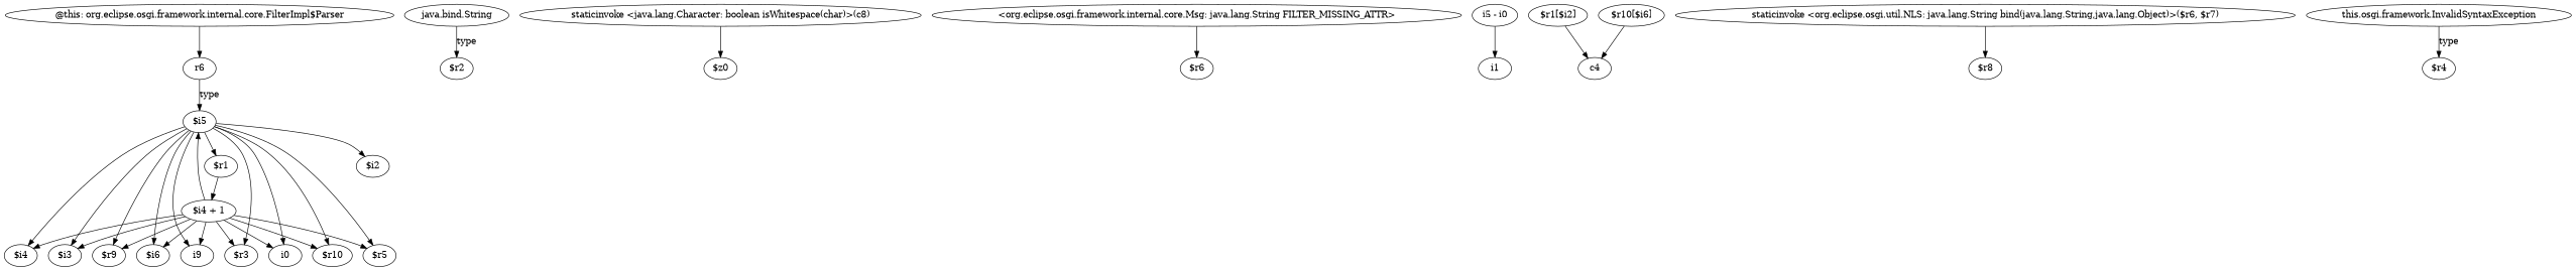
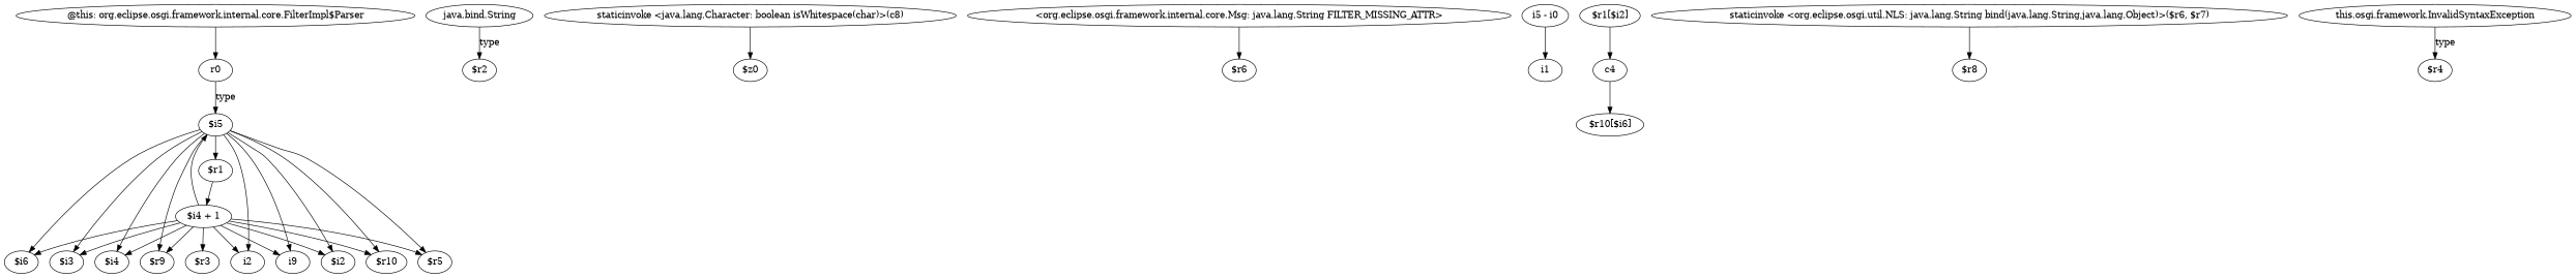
  digraph {
    n1 [label="$i5"]
    n2 [label="$i4"]
    n3 [label="$i6"]
    n4 [label="$r9"]
-   n5 [label=i0]
+   n5 [label=i2]
    n6 [label=i9]
    n7 [label="$i3"]
    n8 [label="$r10"]
    n9 [label="$i2"]
    n10 [label="$r3"]
    n11 [label="$r1"]
    n12 [label="$r5"]
    n13 [label="$i4 + 1"]
    n14 [label="java.bind.String"]
    n15 [label="$r2"]
    n16 [label="@this: org.eclipse.osgi.framework.internal.core.FilterImpl$Parser"]
-   n17 [label=r6]
+   n17 [label=r0]
    n18 [label="staticinvoke <java.lang.Character: boolean isWhitespace(char)>(c8)"]
    n19 [label="$z0"]
    n20 [label="<org.eclipse.osgi.framework.internal.core.Msg: java.lang.String FILTER_MISSING_ATTR>"]
    n21 [label="$r6"]
    n22 [label="i5 - i0"]
    n23 [label=i1]
    n24 [label="$r1[$i2]"]
    n25 [label=c4]
    n26 [label="staticinvoke <org.eclipse.osgi.util.NLS: java.lang.String bind(java.lang.String,java.lang.Object)>($r6, $r7)"]
    n27 [label="$r8"]
    n28 [label="this.osgi.framework.InvalidSyntaxException"]
    n29 [label="$r4"]
    n30 [label="$r10[$i6]"]
    n1 -> n2
    n1 -> n3
    n1 -> n4
    n1 -> n5
    n1 -> n6
    n1 -> n7
    n1 -> n8
    n1 -> n9
-   n1 -> n10
    n1 -> n11
    n1 -> n12
    n11 -> n13
    n13 -> n1
    n13 -> n2
    n13 -> n3
    n13 -> n4
    n13 -> n5
    n13 -> n6
    n13 -> n7
    n13 -> n8
+   n13 -> n9
    n13 -> n10
    n13 -> n12
    n14 -> n15 [label=type]
    n16 -> n17
    n17 -> n1 [label=type]
    n18 -> n19
    n20 -> n21
    n22 -> n23
    n24 -> n25
    n26 -> n27
    n28 -> n29 [label=type]
-   n30 -> n25
+   n25 -> n30
  }
